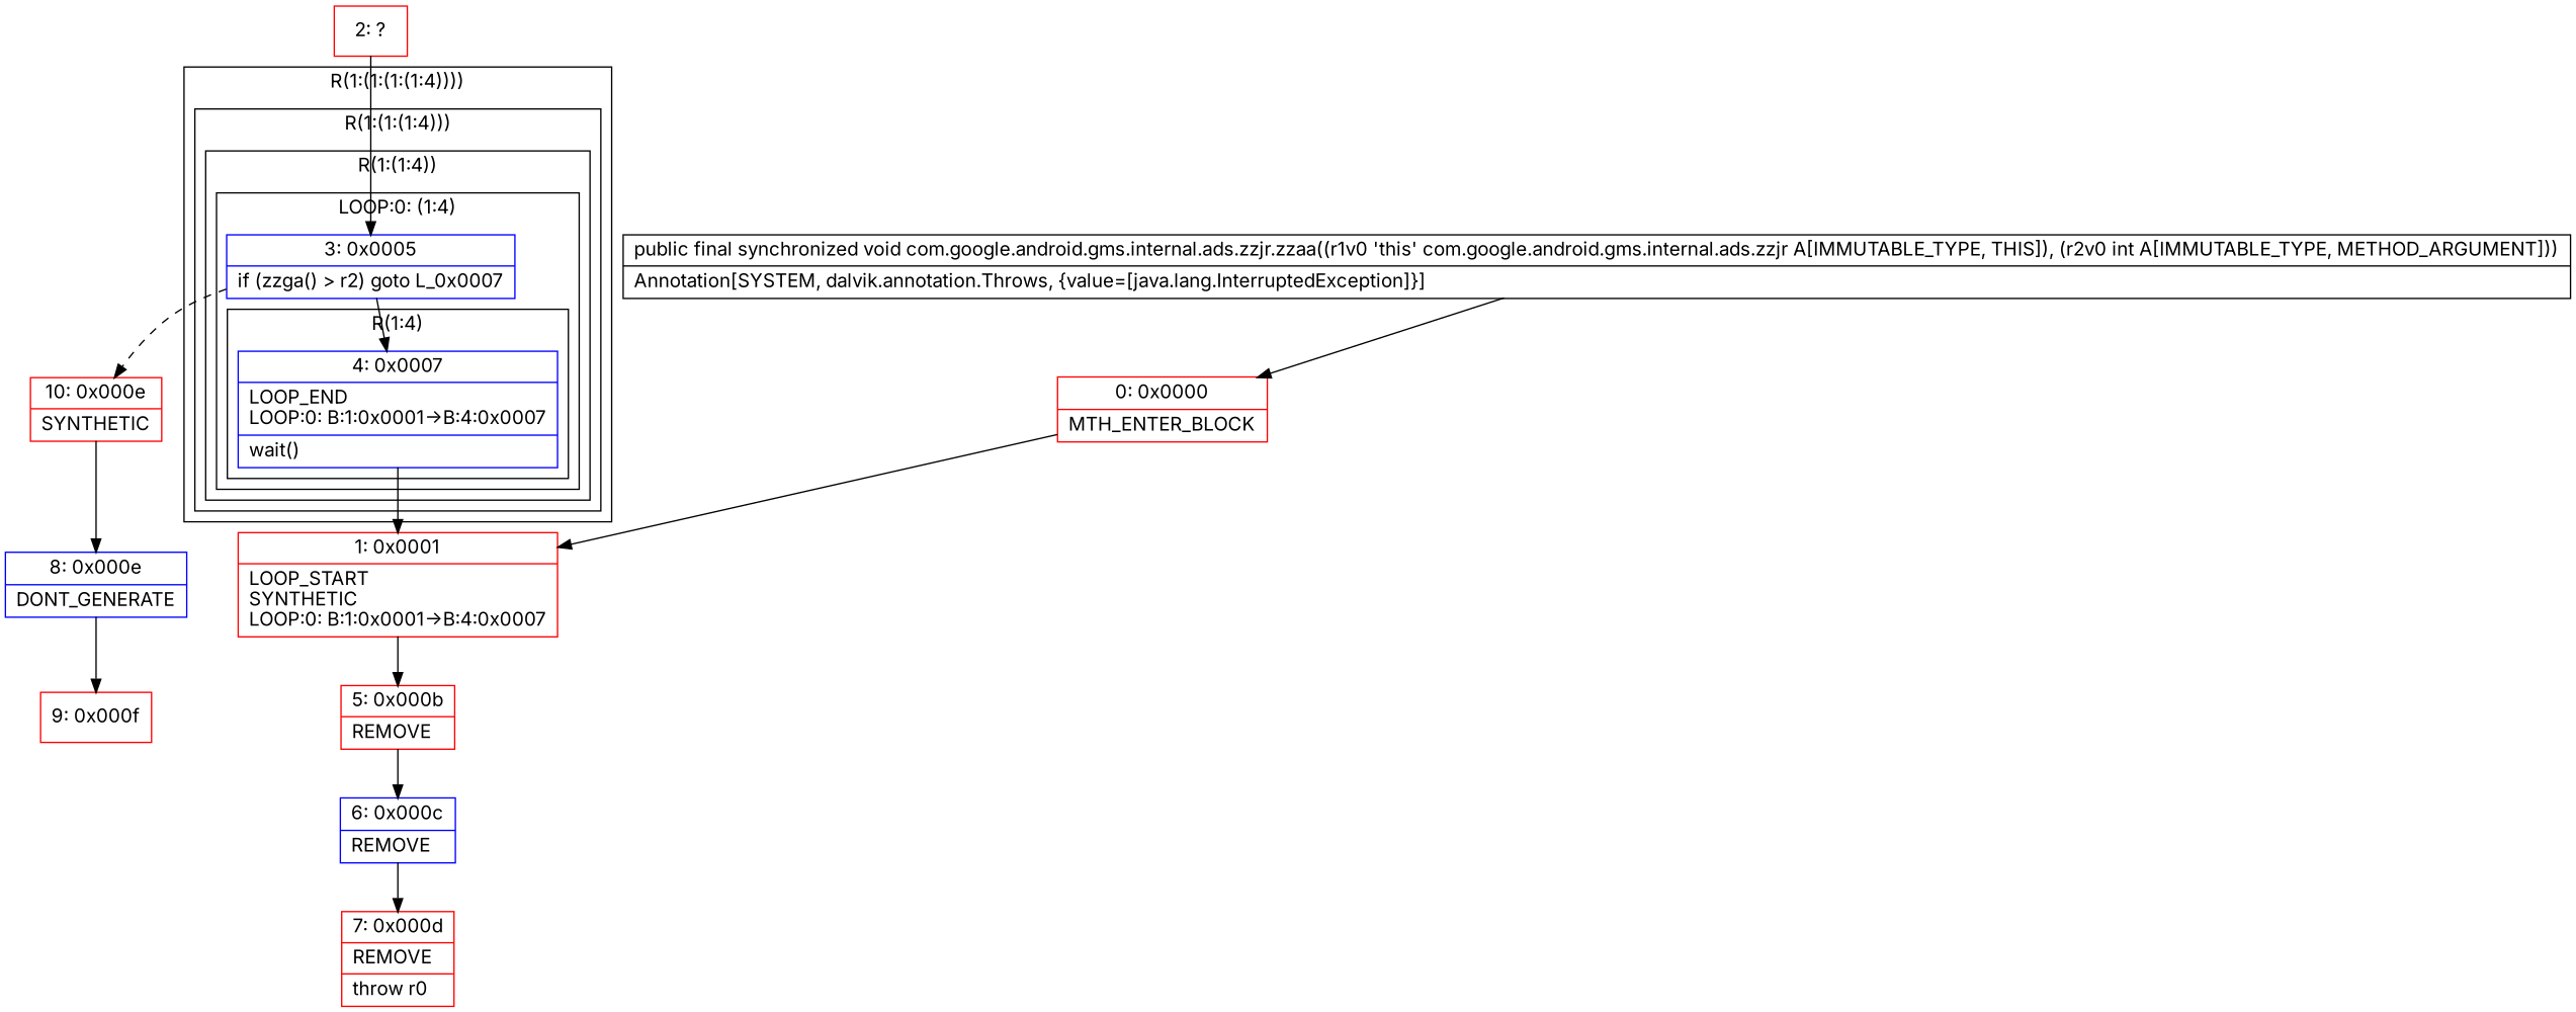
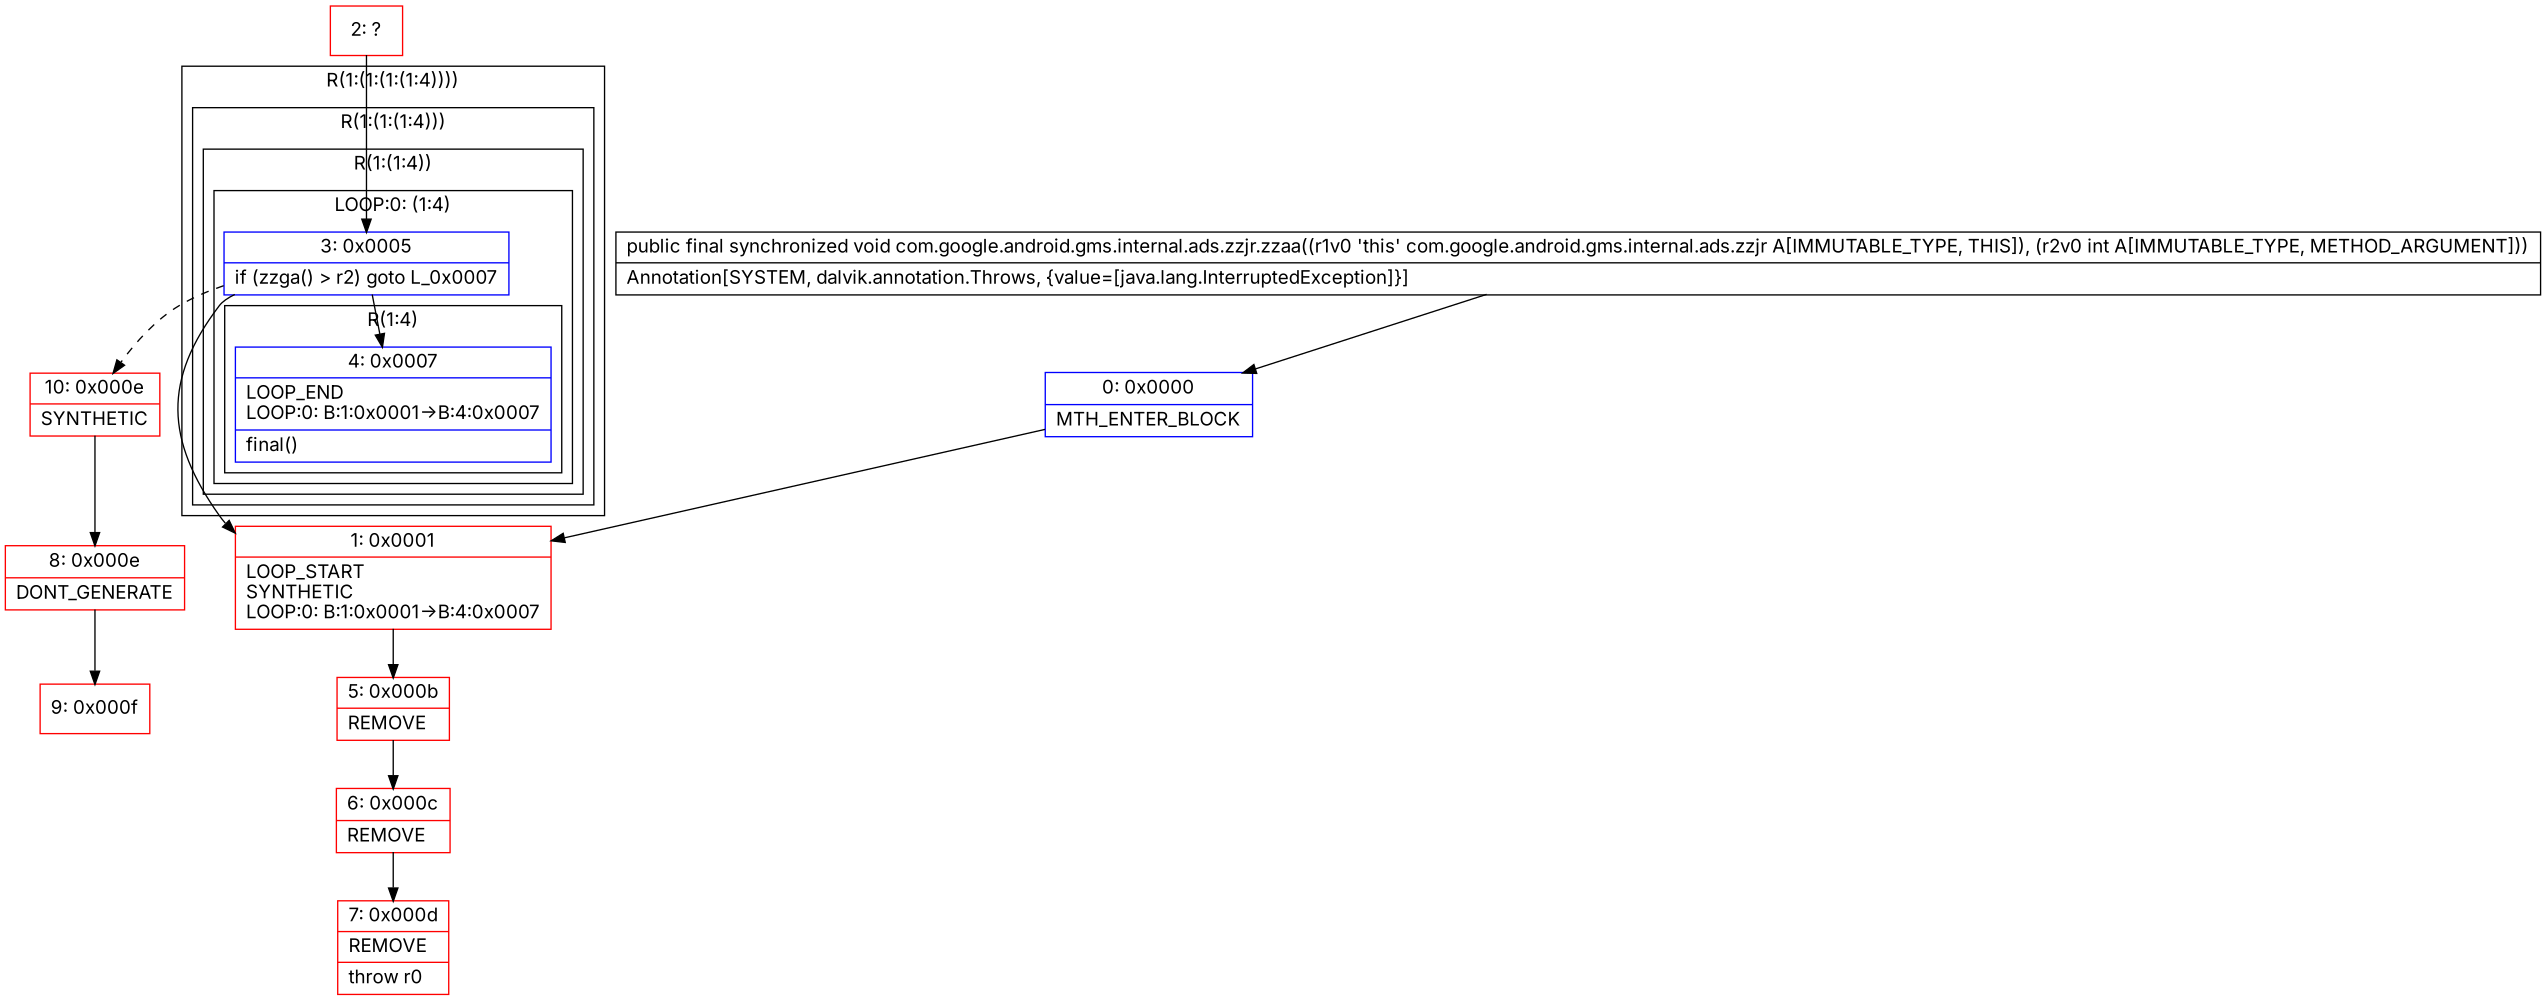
  digraph {
    fontname=Inter
    node [color=red fontname=Inter shape=record]
    edge [fontname=Inter]
-   n1 [color=blue label="{4\:\ 0x0007|LOOP_END\lLOOP:0: B:1:0x0001\-\>B:4:0x0007\l|wait()\l}"]
+   n1 [color=blue label="{4\:\ 0x0007|LOOP_END\lLOOP:0: B:1:0x0001\-\>B:4:0x0007\l|final()\l}"]
    n2 [color=blue label="{3\:\ 0x0005|if (zzga() \> r2) goto L_0x0007\l}"]
    n3 [label="{1\:\ 0x0001|LOOP_START\lSYNTHETIC\lLOOP:0: B:1:0x0001\-\>B:4:0x0007\l}"]
    n4 [label="{10\:\ 0x000e|SYNTHETIC\l}"]
-   n5 [color=blue label="{8\:\ 0x000e|DONT_GENERATE\l}"]
+   n5 [label="{8\:\ 0x000e|DONT_GENERATE\l}"]
    n6 [label="{5\:\ 0x000b|REMOVE\l}"]
-   n7 [label="{0\:\ 0x0000|MTH_ENTER_BLOCK\l}"]
+   n7 [color=blue label="{0\:\ 0x0000|MTH_ENTER_BLOCK\l}"]
    n8 [label="{2\:\ ?}"]
-   n9 [color=blue label="{6\:\ 0x000c|REMOVE\l}"]
+   n9 [label="{6\:\ 0x000c|REMOVE\l}"]
    n10 [label="{7\:\ 0x000d|REMOVE\l|throw r0\l}"]
    n11 [label="{9\:\ 0x000f}"]
    n12 [label="{public final synchronized void com.google.android.gms.internal.ads.zzjr.zzaa((r1v0 'this' com.google.android.gms.internal.ads.zzjr A[IMMUTABLE_TYPE, THIS]), (r2v0 int A[IMMUTABLE_TYPE, METHOD_ARGUMENT]))  | Annotation[SYSTEM, dalvik.annotation.Throws, \{value=[java.lang.InterruptedException]\}]\l}" color=""]
    subgraph cluster_1 {
      label="R(1:(1:(1:(1:4))))"
      subgraph cluster_2 {
        label="R(1:(1:(1:4)))"
        subgraph cluster_3 {
          label="R(1:(1:4))"
          subgraph cluster_4 {
            label="LOOP:0: (1:4)"
            n2
            subgraph cluster_5 {
              label="R(1:4)"
              n1
            }
          }
        }
      }
    }
-   n1 -> n3
+   n2 -> n3
    n2 -> n1
    n2 -> n4 [style=dashed]
    n3 -> n6
    n4 -> n5
    n5 -> n11
    n6 -> n9
    n7 -> n3
    n8 -> n2
    n9 -> n10
    n12 -> n7
  }
